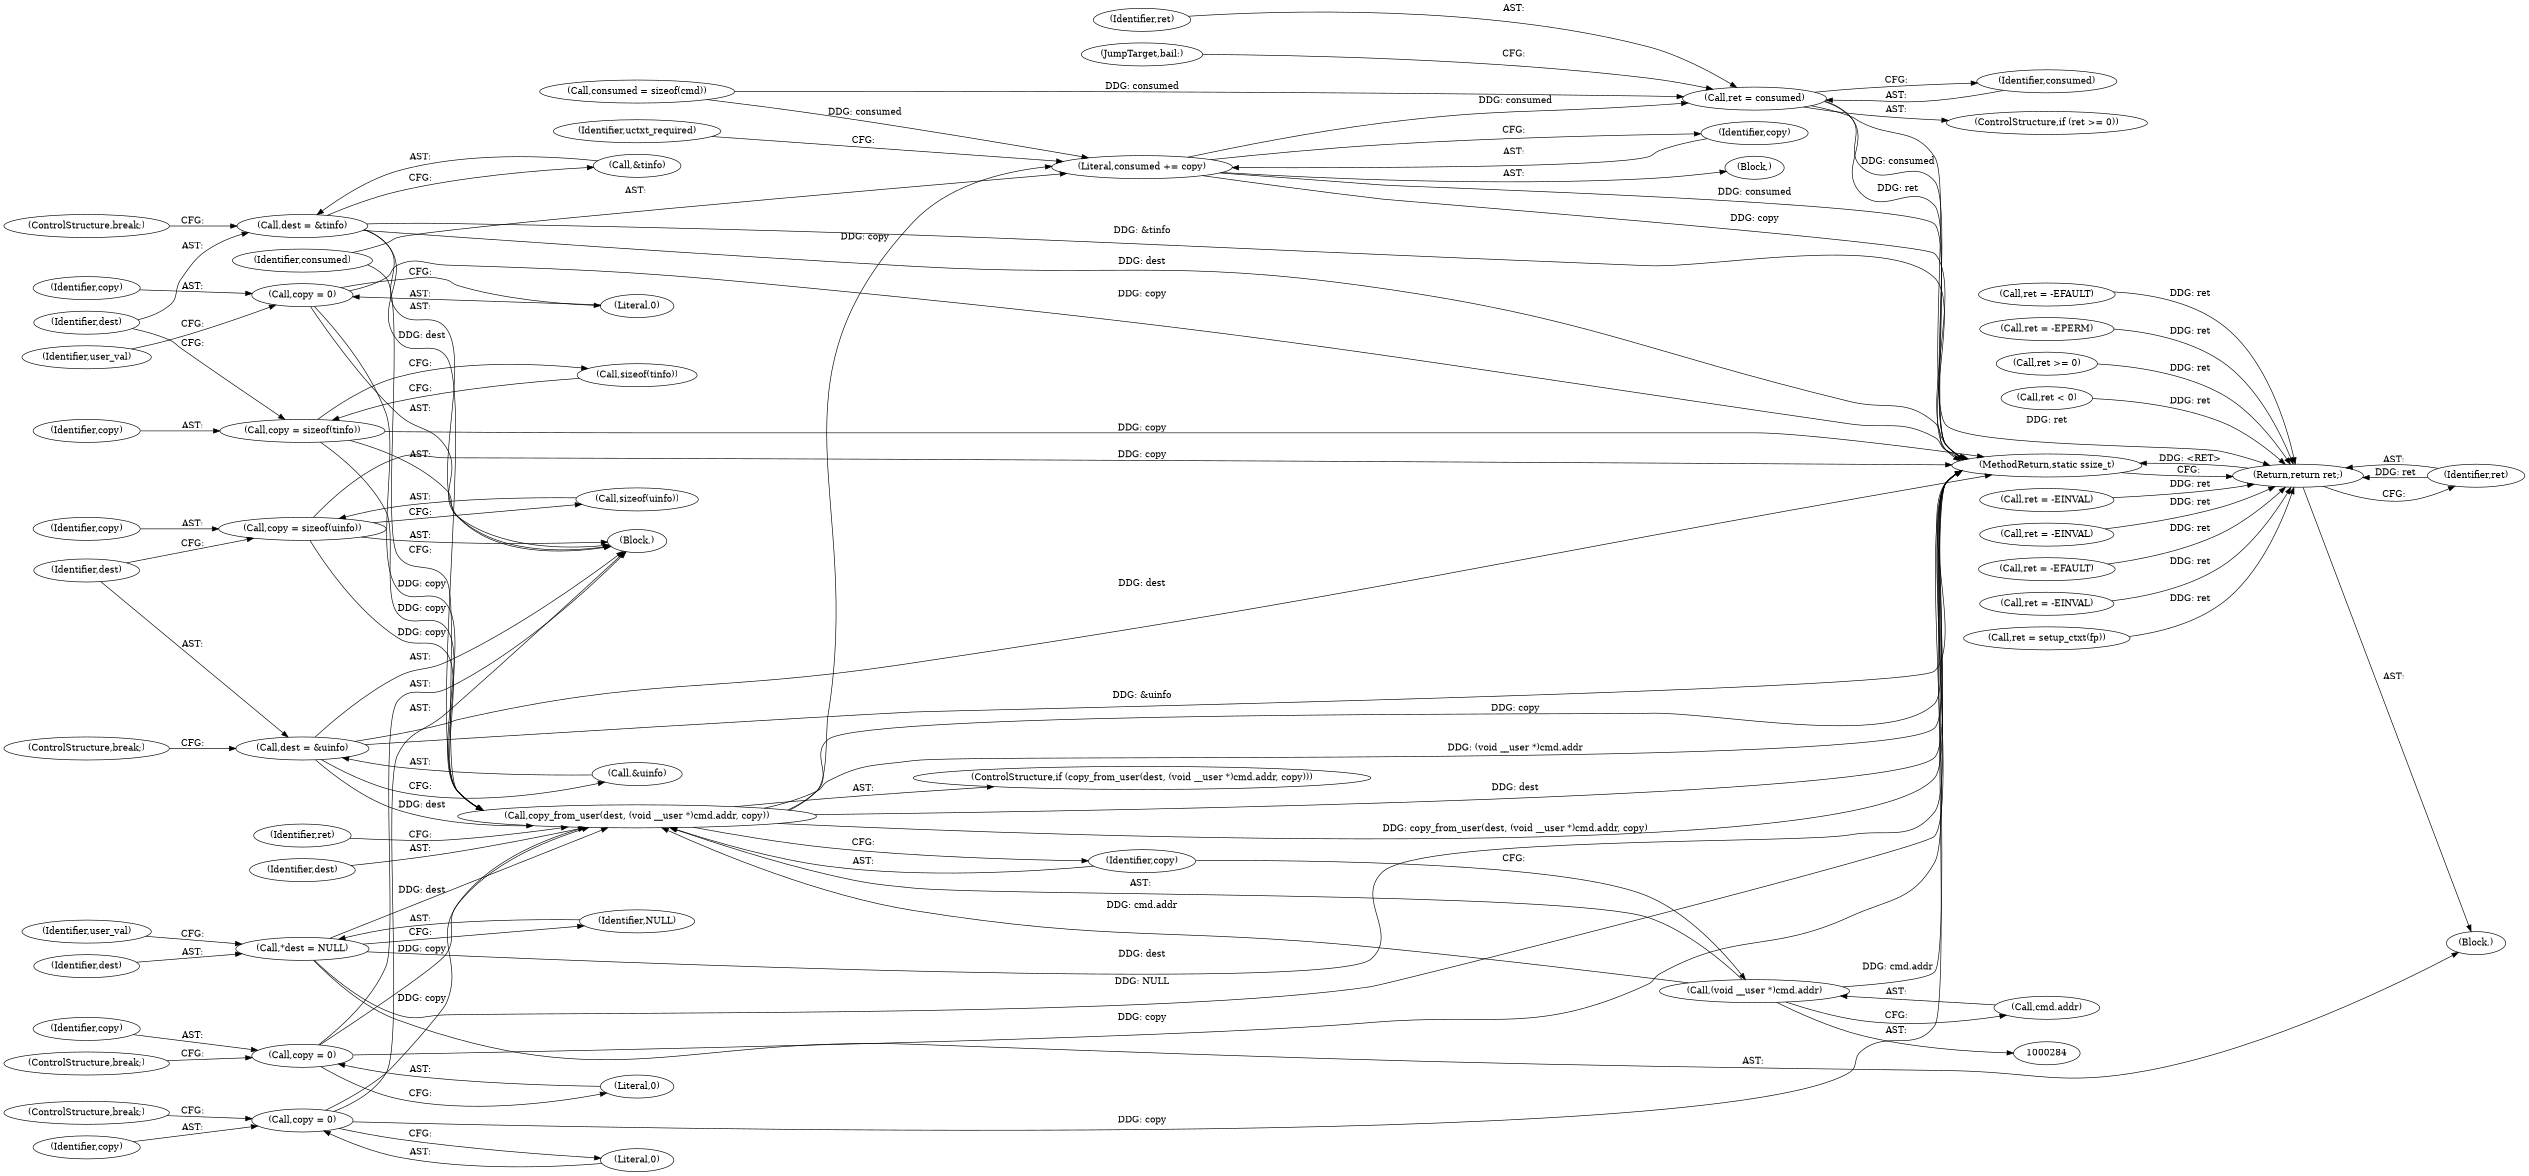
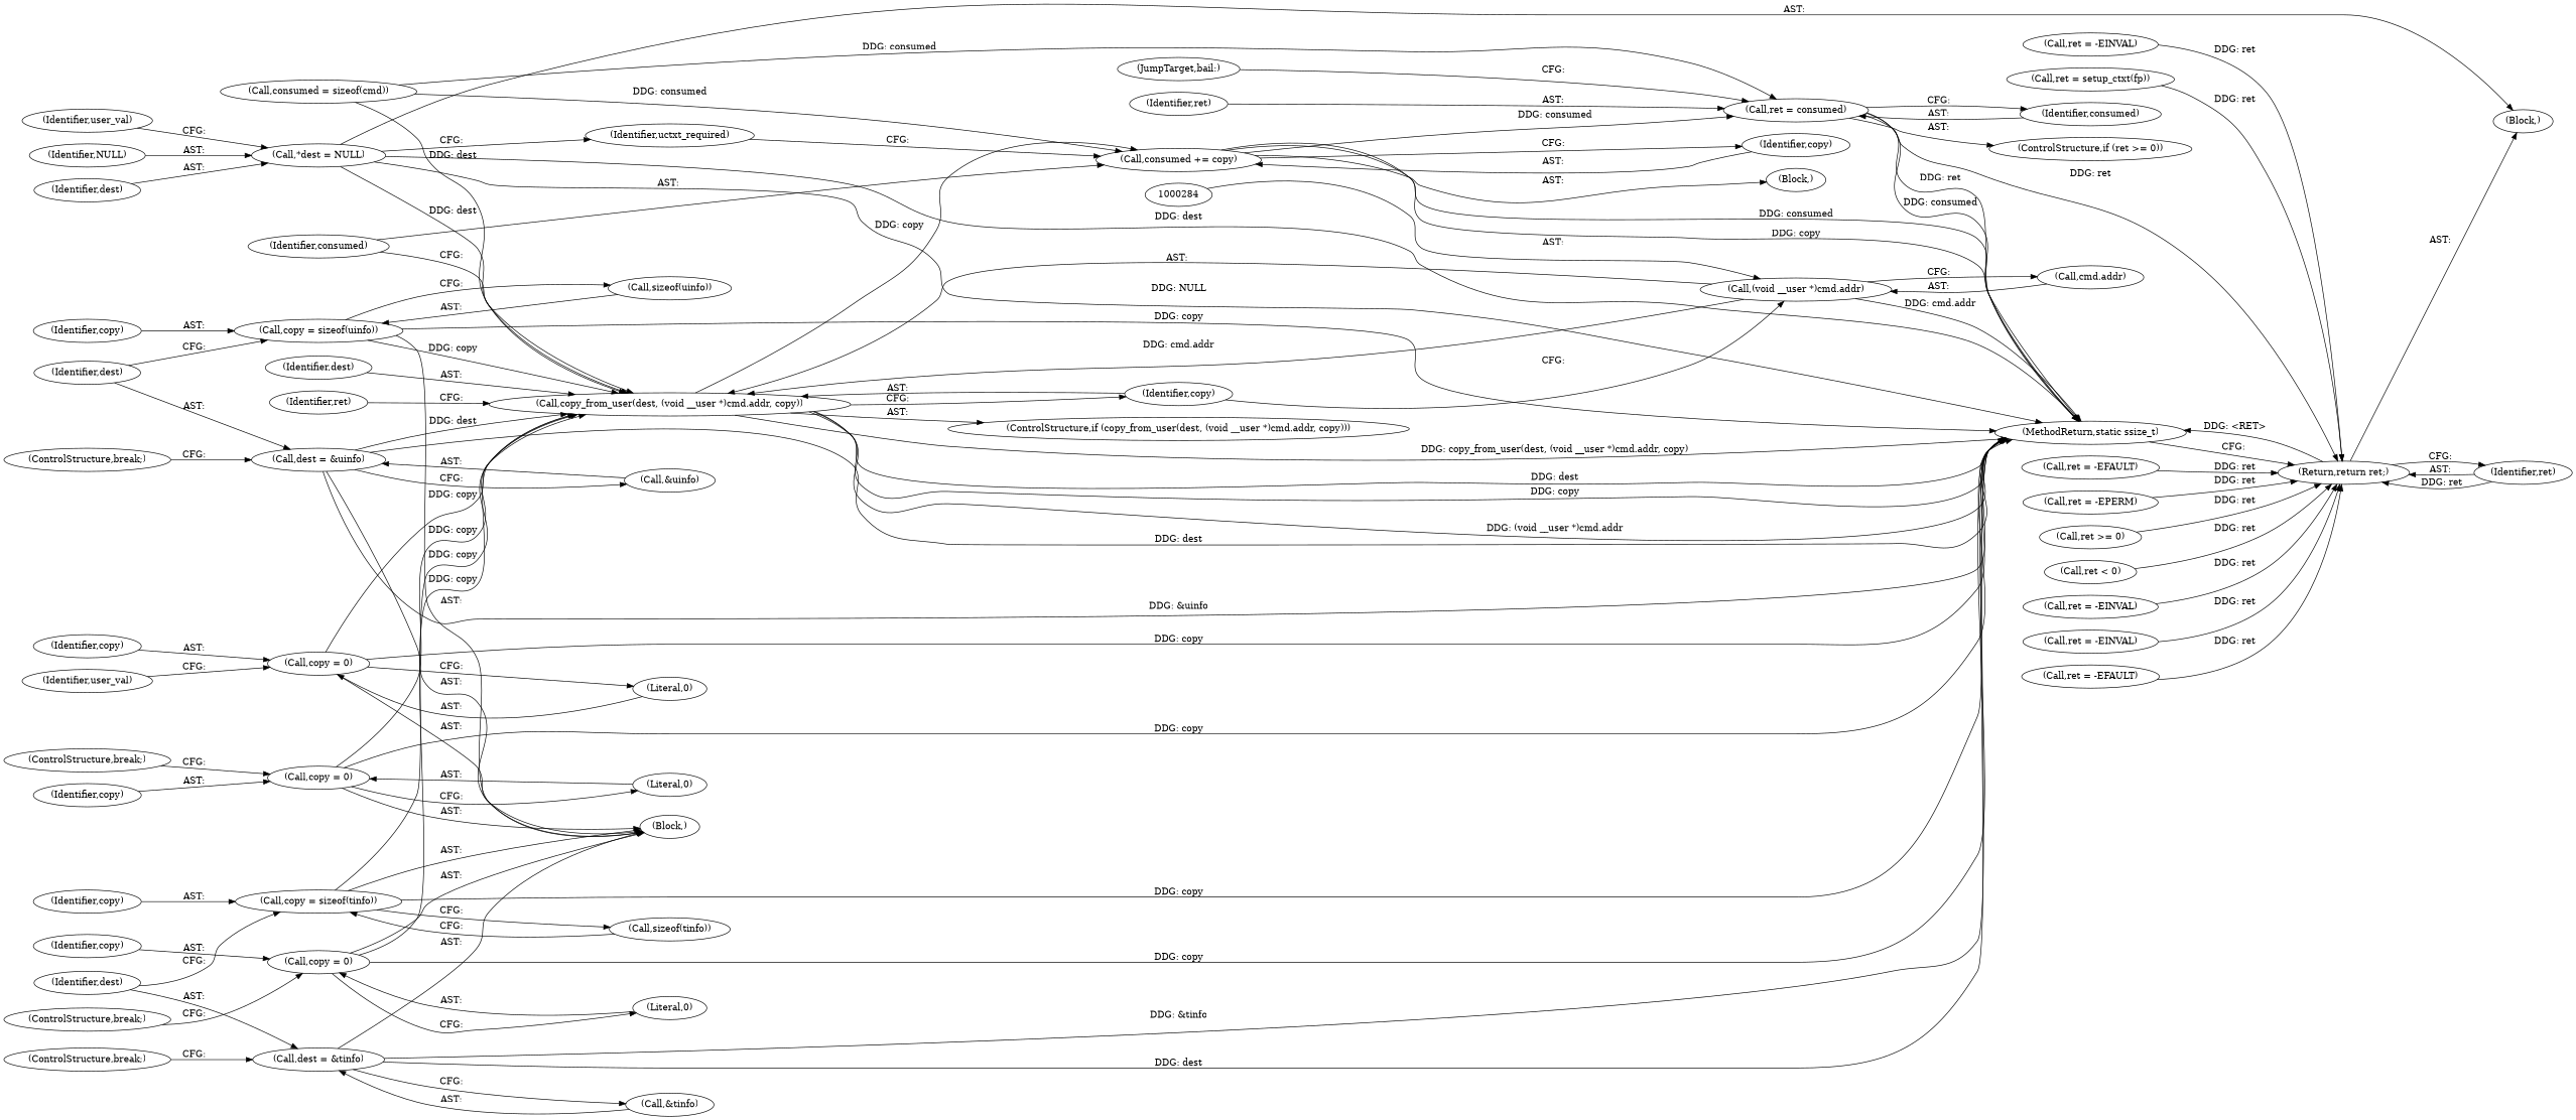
  digraph {
    rankdir=LR
    n1 [label="(Call,copy_from_user(dest, (void __user *)cmd.addr, copy))"]
-   n2 [label="(Literal,consumed += copy)"]
+   n2 [label="(Call,consumed += copy)"]
    n3 [label="(ControlStructure,if (copy_from_user(dest, (void __user *)cmd.addr, copy)))"]
    n4 [label="(Identifier,copy)"]
    n5 [label="(MethodReturn,static ssize_t)"]
    n6 [label="(Call,ret = consumed)"]
    n7 [label="(Identifier,copy)"]
    n8 [label="(Block,)"]
    n9 [label="(Call,(void __user *)cmd.addr)"]
    n10 [label="(Return,return ret;)"]
    n11 [label="(Call,dest = &tinfo)"]
    n12 [label="(Block,)"]
    n13 [label="(Call,&tinfo)"]
    n14 [label="(Call,dest = &uinfo)"]
    n15 [label="(Call,&uinfo)"]
    n16 [label="(Call,*dest = NULL)"]
    n17 [label="(Block,)"]
    n18 [label="(Identifier,NULL)"]
    n19 [label="(Call,cmd.addr)"]
    n20 [label="(Call,copy = 0)"]
    n21 [label="(Literal,0)"]
    n22 [label="(Call,copy = 0)"]
    n23 [label="(Literal,0)"]
    n24 [label="(Call,copy = sizeof(uinfo))"]
    n25 [label="(Call,sizeof(uinfo))"]
    n26 [label="(Call,copy = 0)"]
    n27 [label="(Literal,0)"]
    n28 [label="(Call,copy = sizeof(tinfo))"]
    n29 [label="(Call,sizeof(tinfo))"]
    n30 [label="(Identifier,consumed)"]
    n31 [label="(ControlStructure,if (ret >= 0))"]
    n32 [label="(Identifier,ret)"]
    n33 [label="(Identifier,dest)"]
    n34 [label="(Identifier,copy)"]
    n35 [label="(Call,ret = -EFAULT)"]
    n36 [label="(ControlStructure,break;)"]
    n37 [label="(Call,ret = -EPERM)"]
    n38 [label="(Identifier,dest)"]
    n39 [label="(Identifier,consumed)"]
    n40 [label="(Identifier,dest)"]
    n41 [label="(Identifier,dest)"]
    n42 [label="(Identifier,ret)"]
    n43 [label="(ControlStructure,break;)"]
    n44 [label="(Identifier,copy)"]
    n45 [label="(ControlStructure,break;)"]
    n46 [label="(Call,consumed = sizeof(cmd))"]
    n47 [label="(Call,ret >= 0)"]
    n48 [label="(Call,ret < 0)"]
    n49 [label="(Call,ret = -EINVAL)"]
    n50 [label="(Identifier,user_val)"]
    n51 [label="(Call,ret = -EINVAL)"]
    n52 [label="(Identifier,copy)"]
    n53 [label="(Call,ret = -EFAULT)"]
    n54 [label="(Identifier,copy)"]
    n55 [label="(JumpTarget,bail:)"]
    n56 [label="(ControlStructure,break;)"]
    n57 [label="(Identifier,ret)"]
    n58 [label="(Call,ret = -EINVAL)"]
    n59 [label="(Call,ret = setup_ctxt(fp))"]
    n60 [label="(Identifier,copy)"]
    n61 [label="(Identifier,user_val)"]
    n62 [label="(Identifier,uctxt_required)"]
    1000284
    n1 -> n2 [label="DDG: copy"]
    n1 -> n3 [label="AST: "]
    n1 -> n4 [label="CFG: "]
    n1 -> n5 [label="DDG: dest"]
    n1 -> n5 [label="DDG: copy_from_user(dest, (void __user *)cmd.addr, copy)"]
    n1 -> n5 [label="DDG: copy"]
    n1 -> n5 [label="DDG: (void __user *)cmd.addr"]
    n2 -> n5 [label="DDG: consumed"]
    n2 -> n5 [label="DDG: copy"]
    n2 -> n6 [label="DDG: consumed"]
    n2 -> n7 [label="CFG: "]
    n2 -> n8 [label="AST: "]
    n4 -> n1 [label="AST: "]
    n4 -> n9 [label="CFG: "]
    n5 -> n10 [label="CFG: "]
    n6 -> n5 [label="DDG: consumed"]
    n6 -> n5 [label="DDG: ret"]
    n6 -> n10 [label="DDG: ret"]
    n6 -> n30 [label="CFG: "]
    n6 -> n31 [label="AST: "]
    n7 -> n2 [label="AST: "]
    n9 -> n1 [label="AST: "]
    n9 -> n1 [label="DDG: cmd.addr"]
    n9 -> n5 [label="DDG: cmd.addr"]
    n9 -> n19 [label="CFG: "]
    n10 -> n5 [label="DDG: <RET>"]
    n10 -> n17 [label="AST: "]
    n10 -> n32 [label="CFG: "]
-   n11 -> n1 [label="DDG: dest"]
+   n46 -> n1 [label="DDG: dest"]
    n11 -> n5 [label="DDG: &tinfo"]
    n11 -> n5 [label="DDG: dest"]
    n11 -> n12 [label="AST: "]
    n11 -> n13 [label="CFG: "]
    n13 -> n11 [label="AST: "]
    n14 -> n1 [label="DDG: dest"]
    n14 -> n5 [label="DDG: &uinfo"]
    n14 -> n5 [label="DDG: dest"]
    n14 -> n12 [label="AST: "]
    n14 -> n15 [label="CFG: "]
    n15 -> n14 [label="AST: "]
    n16 -> n1 [label="DDG: dest"]
    n16 -> n5 [label="DDG: dest"]
    n16 -> n5 [label="DDG: NULL"]
    n16 -> n17 [label="AST: "]
-   n16 -> n18 [label="CFG: "]
+   n16 -> n62 [label="CFG: "]
    n18 -> n16 [label="AST: "]
    n19 -> n9 [label="AST: "]
    n20 -> n1 [label="DDG: copy"]
    n20 -> n5 [label="DDG: copy"]
    n20 -> n12 [label="AST: "]
    n20 -> n21 [label="CFG: "]
    n21 -> n20 [label="AST: "]
    n22 -> n1 [label="DDG: copy"]
    n22 -> n5 [label="DDG: copy"]
    n22 -> n12 [label="AST: "]
    n22 -> n23 [label="CFG: "]
    n23 -> n22 [label="AST: "]
    n24 -> n1 [label="DDG: copy"]
    n24 -> n5 [label="DDG: copy"]
    n24 -> n12 [label="AST: "]
    n24 -> n25 [label="CFG: "]
    n25 -> n24 [label="AST: "]
    n26 -> n1 [label="DDG: copy"]
    n26 -> n5 [label="DDG: copy"]
    n26 -> n12 [label="AST: "]
    n26 -> n27 [label="CFG: "]
    n27 -> n26 [label="AST: "]
    n28 -> n1 [label="DDG: copy"]
    n28 -> n5 [label="DDG: copy"]
    n28 -> n12 [label="AST: "]
    n28 -> n29 [label="CFG: "]
    n29 -> n28 [label="CFG: "]
    n30 -> n6 [label="AST: "]
    n32 -> n10 [label="AST: "]
    n32 -> n10 [label="DDG: ret"]
    n33 -> n1 [label="AST: "]
    n34 -> n26 [label="AST: "]
    n35 -> n10 [label="DDG: ret"]
    n36 -> n22 [label="CFG: "]
    n37 -> n10 [label="DDG: ret"]
    n38 -> n16 [label="AST: "]
    n39 -> n1 [label="CFG: "]
    n39 -> n2 [label="AST: "]
    n40 -> n11 [label="AST: "]
    n40 -> n28 [label="CFG: "]
    n41 -> n14 [label="AST: "]
    n41 -> n24 [label="CFG: "]
    n42 -> n6 [label="AST: "]
    n43 -> n26 [label="CFG: "]
    n44 -> n22 [label="AST: "]
    n45 -> n11 [label="CFG: "]
    n46 -> n2 [label="DDG: consumed"]
    n46 -> n6 [label="DDG: consumed"]
    n47 -> n10 [label="DDG: ret"]
    n48 -> n10 [label="DDG: ret"]
    n49 -> n10 [label="DDG: ret"]
    n50 -> n16 [label="CFG: "]
    n51 -> n10 [label="DDG: ret"]
    n52 -> n20 [label="AST: "]
    n53 -> n10 [label="DDG: ret"]
    n54 -> n28 [label="AST: "]
    n55 -> n6 [label="CFG: "]
    n56 -> n14 [label="CFG: "]
    n57 -> n1 [label="CFG: "]
    n58 -> n10 [label="DDG: ret"]
    n59 -> n10 [label="DDG: ret"]
    n60 -> n24 [label="AST: "]
    n61 -> n20 [label="CFG: "]
    n62 -> n2 [label="CFG: "]
-   n9 -> 1000284 [label="AST: "]
+   1000284 -> n9 [label="AST: "]
  }
